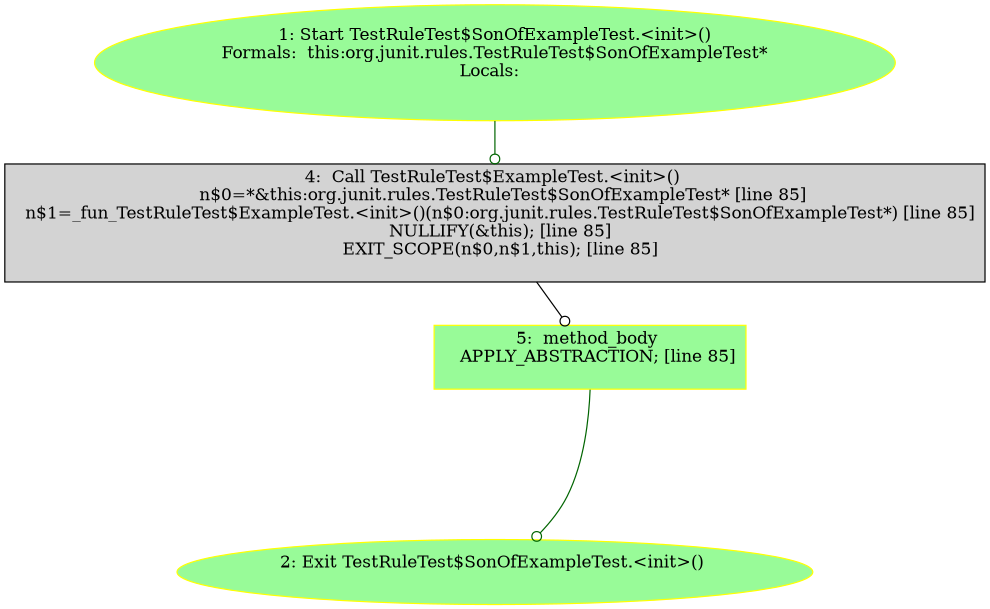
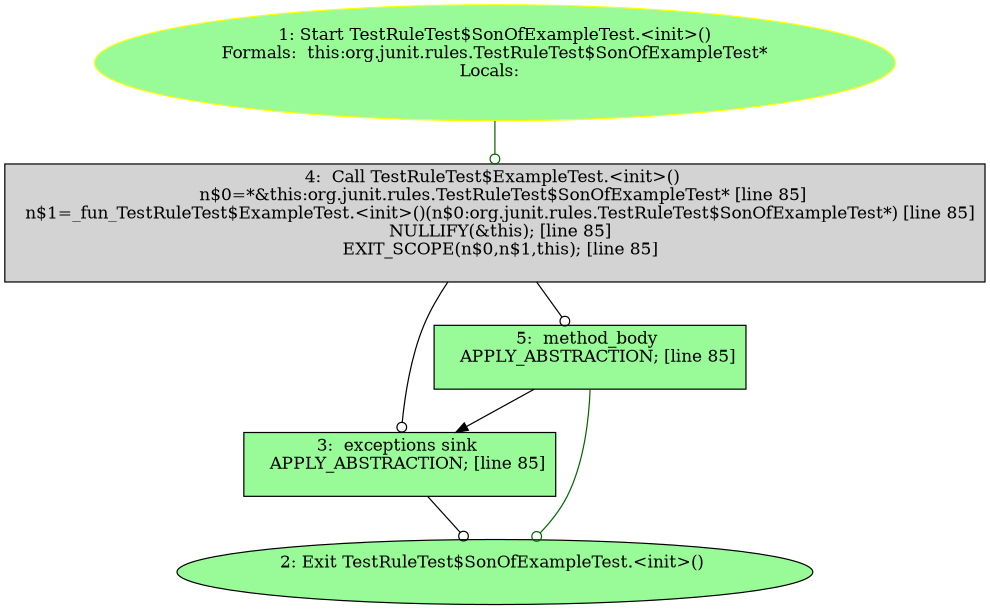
  digraph {
    node [fillcolor=palegreen style=filled shape=box]
    edge [arrowhead=odot color=black]
    n1 [color=yellow label="1: Start TestRuleTest$SonOfExampleTest.<init>()\nFormals:  this:org.junit.rules.TestRuleTest$SonOfExampleTest*\nLocals:  \n  " shape=""]
    n2 [fillcolor=lightgrey label="4:  Call TestRuleTest$ExampleTest.<init>() \n   n$0=*&this:org.junit.rules.TestRuleTest$SonOfExampleTest* [line 85]\n  n$1=_fun_TestRuleTest$ExampleTest.<init>()(n$0:org.junit.rules.TestRuleTest$SonOfExampleTest*) [line 85]\n  NULLIFY(&this); [line 85]\n  EXIT_SCOPE(n$0,n$1,this); [line 85]\n "]
-   n4 [label="5:  method_body \n   APPLY_ABSTRACTION; [line 85]\n " color=yellow]
-   n5 [color=yellow label="2: Exit TestRuleTest$SonOfExampleTest.<init>() \n  " shape=""]
+   n3 [label="3:  exceptions sink \n   APPLY_ABSTRACTION; [line 85]\n "]
+   n4 [label="5:  method_body \n   APPLY_ABSTRACTION; [line 85]\n "]
+   n5 [color=black label="2: Exit TestRuleTest$SonOfExampleTest.<init>() \n  " shape=""]
    n1 -> n2 [color=darkgreen]
+   n2 -> n3
    n2 -> n4
+   n3 -> n5
+   n4 -> n3 [arrowhead=normal]
    n4 -> n5 [color=darkgreen]
  }
